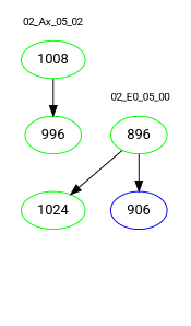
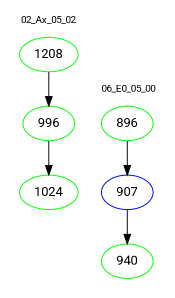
  digraph {
    fontname=Roboto
    node [color=green fontname=Roboto]
    edge [color=black fontname=Roboto]
-   n1 [label=1008]
+   n1 [label=1208]
    n2 [label=996]
    n3 [label=1024]
    n4 [label=896]
-   n5 [color=blue label=906]
+   n5 [color=blue label=907]
+   n6 [label=940]
    subgraph cluster_1 {
      color=white
      fontsize=10
      label="02_Ax_05_02"
      n1
      n2
      n3
    }
    subgraph cluster_2 {
      color=white
      fontsize=10
-     label="02_E0_05_00"
+     label="06_E0_05_00"
      n4
      n5
+     n6
    }
    n1 -> n2
-   n4 -> n3
+   n2 -> n3
    n4 -> n5
+   n5 -> n6
  }
